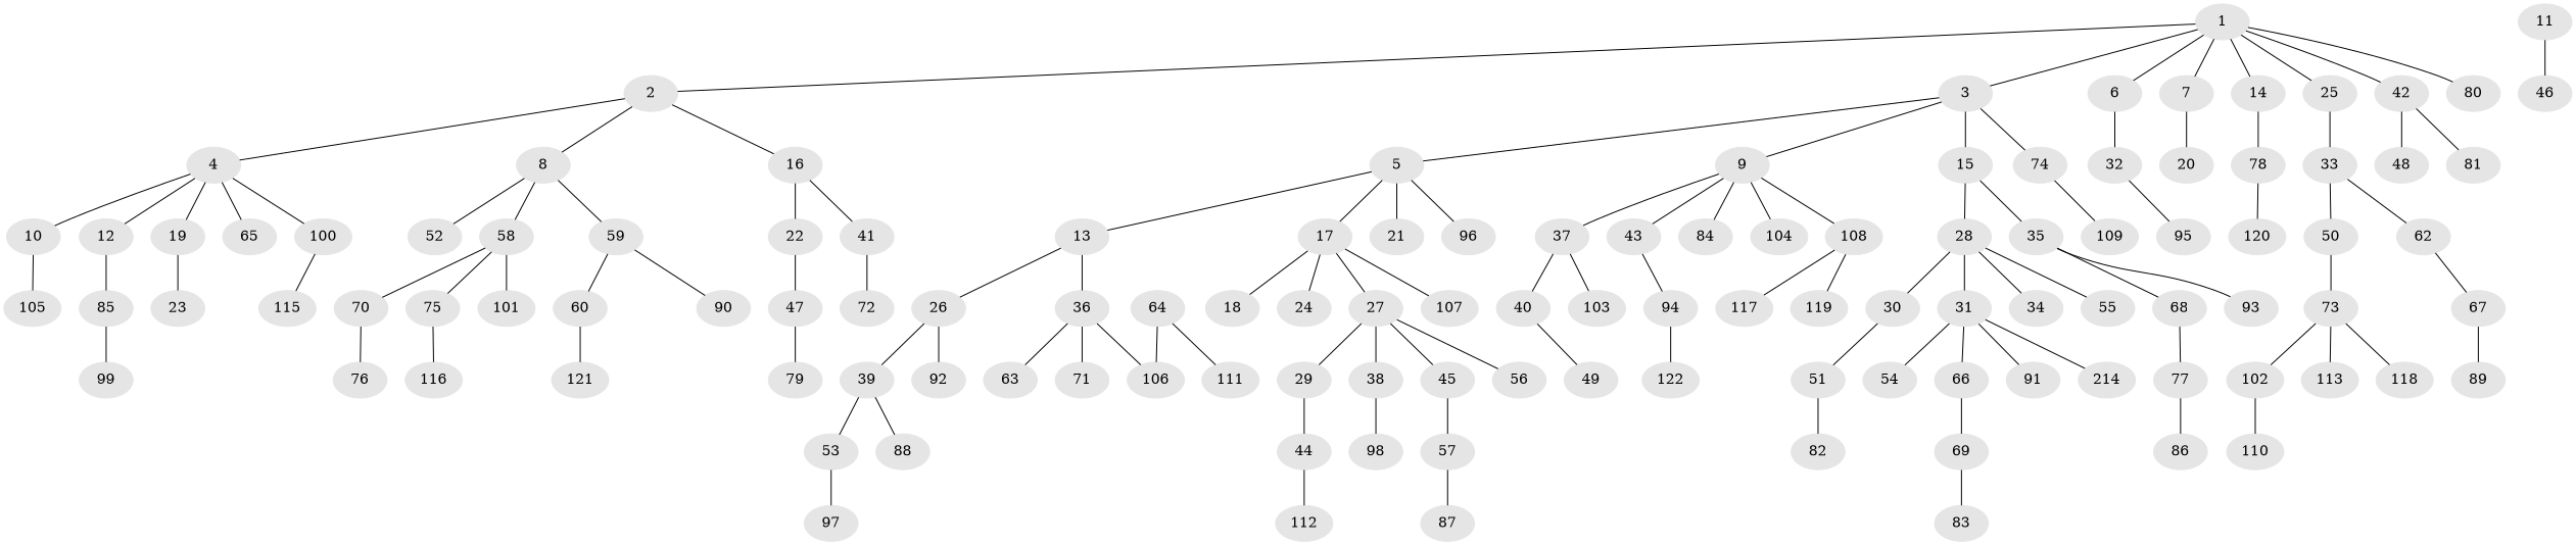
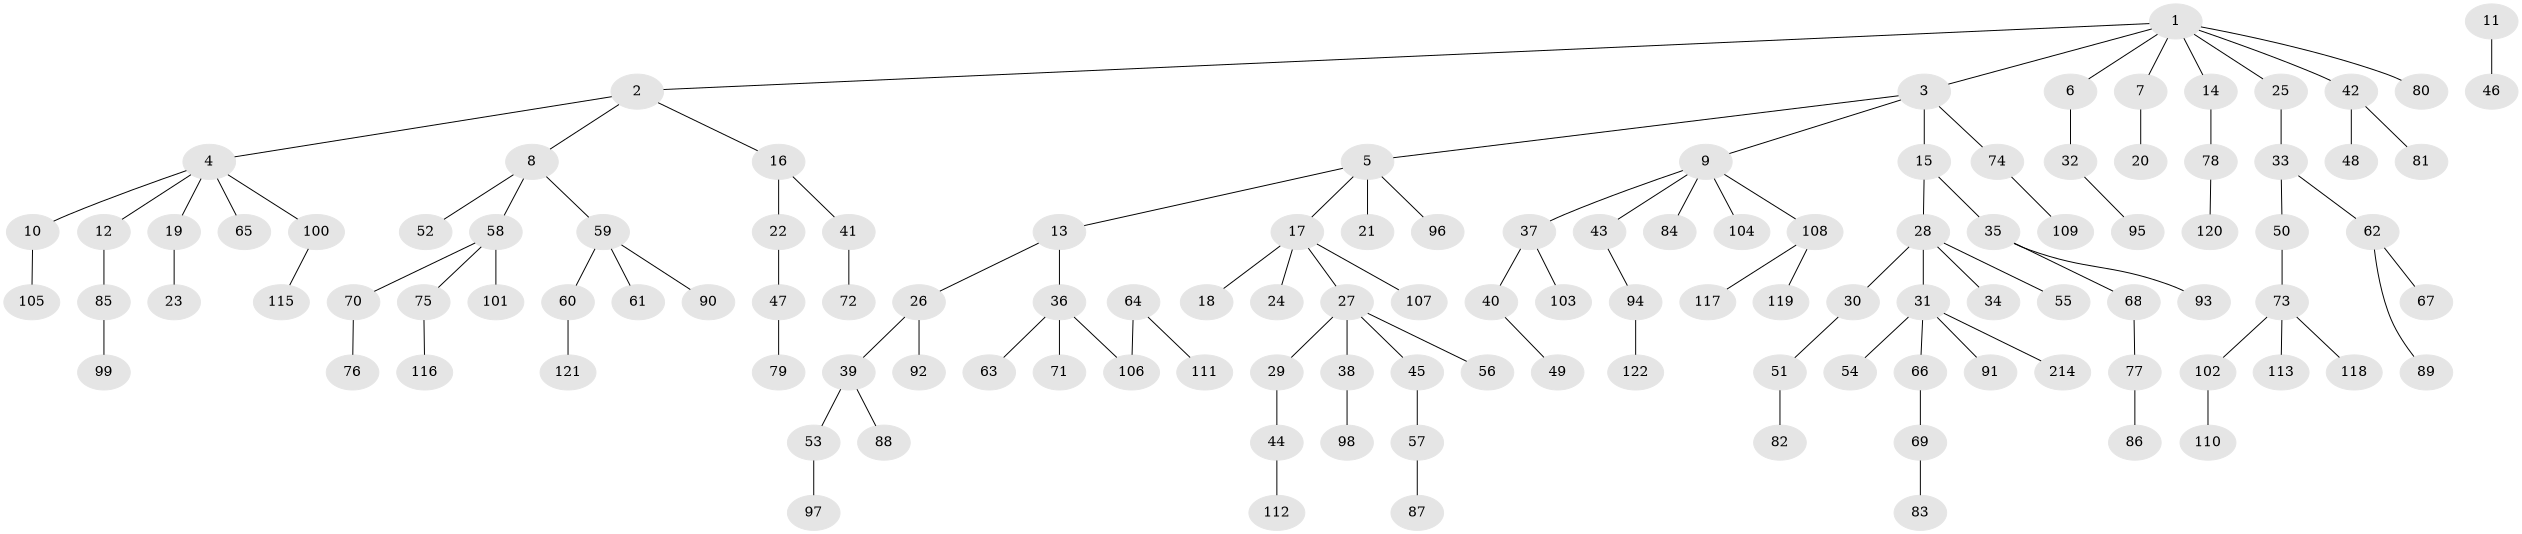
  graph {
    node [color=gray90 style=filled]
    1
    2
    3
    6
    7
    14
    25
    42
    80
    4
    8
    16
    5
    9
    15
    74
    32
    20
    78
    33
    48
    81
    10
    12
    19
    65
    100
    52
    58
    59
    22
    41
    13
    17
    21
    96
    37
    43
    84
    104
    108
    28
    35
    109
    105
    85
    23
    115
    26
    36
    18
    24
    27
    107
    95
    11
    46
    70
    75
    101
    60
+   61
    90
    40
    103
    94
    117
    119
    99
    39
    92
    63
    71
    106
    120
    30
    31
    34
    55
    68
    93
    47
    72
    29
    38
    45
    56
    79
    50
    62
    53
    88
    44
    98
    57
    51
    54
    66
    91
    n100 [label=214]
    112
    82
    69
    73
    67
    89
    77
    64
    111
    49
    97
    122
    87
    102
    113
    118
    76
    116
    121
    83
    86
    110
    1 -- 2
    1 -- 3
    1 -- 6
    1 -- 7
    1 -- 14
    1 -- 25
    1 -- 42
    1 -- 80
    2 -- 4
    2 -- 8
    2 -- 16
    3 -- 5
    3 -- 9
    3 -- 15
    3 -- 74
    6 -- 32
    7 -- 20
    14 -- 78
    25 -- 33
    42 -- 48
    42 -- 81
    4 -- 10
    4 -- 12
    4 -- 19
    4 -- 65
    4 -- 100
    8 -- 52
    8 -- 58
    8 -- 59
    16 -- 22
    16 -- 41
    5 -- 13
    5 -- 17
    5 -- 21
    5 -- 96
    9 -- 37
    9 -- 43
    9 -- 84
    9 -- 104
    9 -- 108
    15 -- 28
    15 -- 35
    74 -- 109
    32 -- 95
    78 -- 120
    33 -- 50
    33 -- 62
    10 -- 105
    12 -- 85
    19 -- 23
    100 -- 115
    58 -- 70
    58 -- 75
    58 -- 101
    59 -- 60
+   59 -- 61
    59 -- 90
    22 -- 47
    41 -- 72
    13 -- 26
    13 -- 36
    17 -- 18
    17 -- 24
    17 -- 27
    17 -- 107
    37 -- 40
    37 -- 103
    43 -- 94
    108 -- 117
    108 -- 119
    28 -- 30
    28 -- 31
    28 -- 34
    28 -- 55
    35 -- 68
    35 -- 93
    85 -- 99
    26 -- 39
    26 -- 92
    36 -- 63
    36 -- 71
    36 -- 106
    27 -- 29
    27 -- 38
    27 -- 45
    27 -- 56
    11 -- 46
    70 -- 76
    75 -- 116
    60 -- 121
    40 -- 49
    94 -- 122
    39 -- 53
    39 -- 88
    30 -- 51
    31 -- 54
    31 -- 66
    31 -- 91
    31 -- n100
    68 -- 77
    47 -- 79
    29 -- 44
    38 -- 98
    45 -- 57
    50 -- 73
    62 -- 67
-   67 -- 89
+   62 -- 89
    53 -- 97
    44 -- 112
    57 -- 87
    51 -- 82
    66 -- 69
    69 -- 83
    73 -- 102
    73 -- 113
    73 -- 118
    77 -- 86
    64 -- 106
    64 -- 111
    102 -- 110
  }
